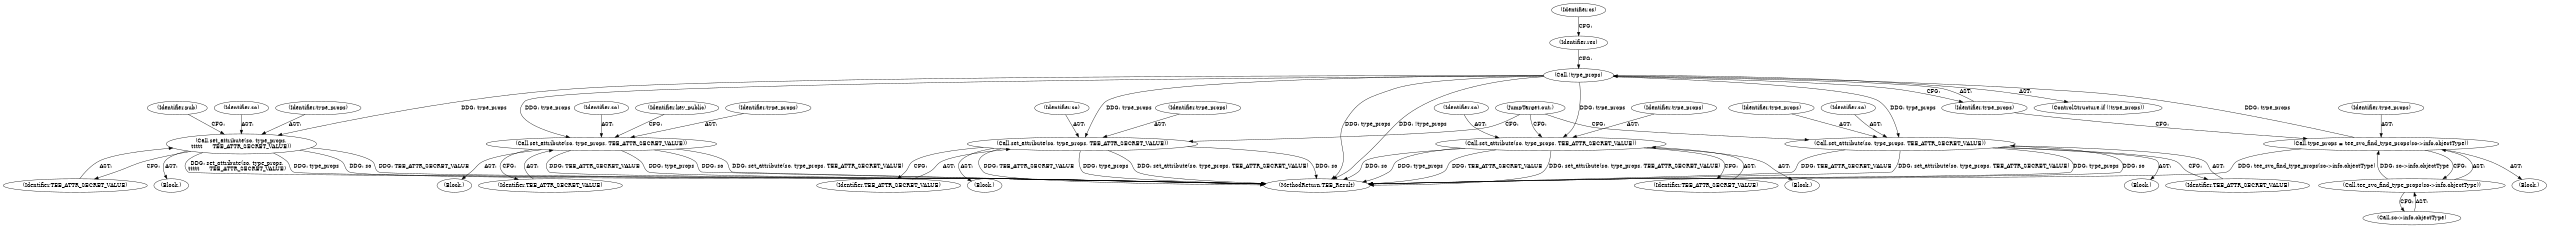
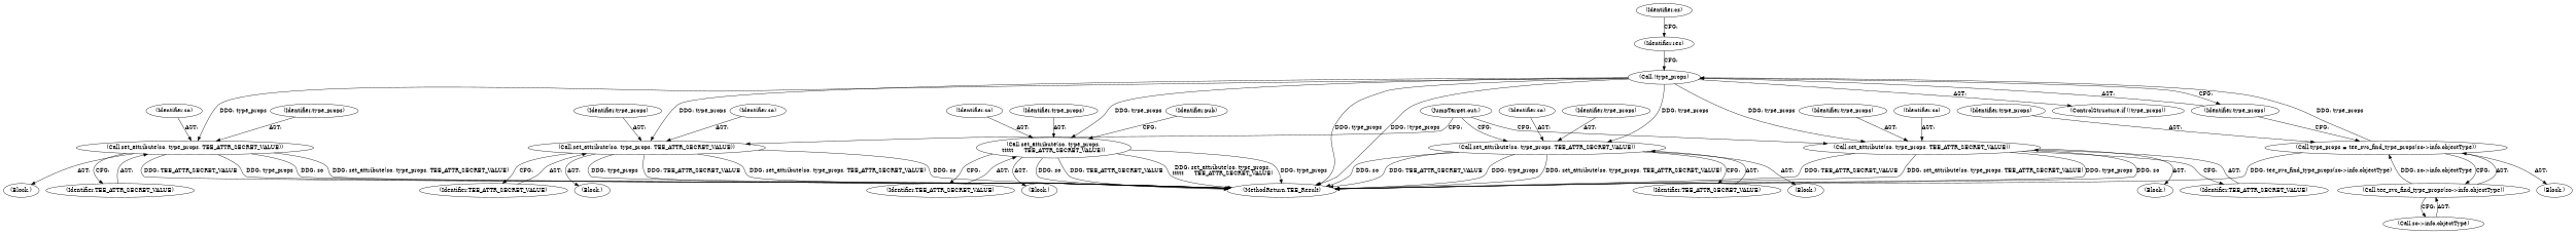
  digraph {
    n1 [label="(Call,!type_props)"]
    n2 [label="(Call,set_attribute(so, type_props,\n\t\t\t\t\t      TEE_ATTR_SECRET_VALUE))"]
    n3 [label="(Call,set_attribute(so, type_props, TEE_ATTR_SECRET_VALUE))"]
    n4 [label="(Call,set_attribute(so, type_props, TEE_ATTR_SECRET_VALUE))"]
    n5 [label="(Call,set_attribute(so, type_props, TEE_ATTR_SECRET_VALUE))"]
    n6 [label="(Call,set_attribute(so, type_props, TEE_ATTR_SECRET_VALUE))"]
    n7 [label="(MethodReturn,TEE_Result)"]
    n8 [label="(ControlStructure,if (!type_props))"]
    n9 [label="(Identifier,type_props)"]
    n10 [label="(Identifier,TEE_ATTR_SECRET_VALUE)"]
    n11 [label="(Block,)"]
    n12 [label="(Identifier,TEE_ATTR_SECRET_VALUE)"]
    n13 [label="(Block,)"]
    n14 [label="(Identifier,TEE_ATTR_SECRET_VALUE)"]
    n15 [label="(Block,)"]
    n16 [label="(Identifier,TEE_ATTR_SECRET_VALUE)"]
    n17 [label="(Block,)"]
    n18 [label="(Block,)"]
    n19 [label="(Identifier,TEE_ATTR_SECRET_VALUE)"]
    n20 [label="(Call,type_props = tee_svc_find_type_props(so->info.objectType))"]
    n21 [label="(Call,tee_svc_find_type_props(so->info.objectType))"]
    n22 [label="(Block,)"]
    n23 [label="(Call,so->info.objectType)"]
    n24 [label="(Identifier,type_props)"]
    n25 [label="(Identifier,res)"]
    n26 [label="(JumpTarget,out:)"]
    n27 [label="(Identifier,type_props)"]
    n28 [label="(Identifier,pub)"]
    n29 [label="(Identifier,type_props)"]
    n30 [label="(Identifier,type_props)"]
    n31 [label="(Identifier,so)"]
    n32 [label="(Identifier,so)"]
-   n33 [label="(Identifier,key_public)"]
    n34 [label="(Identifier,so)"]
    n35 [label="(Identifier,so)"]
    n36 [label="(Identifier,cs)"]
    n37 [label="(Identifier,type_props)"]
    n38 [label="(Identifier,type_props)"]
    n39 [label="(Identifier,so)"]
    n1 -> n2 [label="DDG: type_props"]
    n1 -> n3 [label="DDG: type_props"]
    n1 -> n4 [label="DDG: type_props"]
    n1 -> n5 [label="DDG: type_props"]
    n1 -> n6 [label="DDG: type_props"]
    n1 -> n7 [label="DDG: type_props"]
    n1 -> n7 [label="DDG: !type_props"]
    n1 -> n8 [label="AST: "]
    n1 -> n9 [label="CFG: "]
    n2 -> n7 [label="DDG: so"]
    n2 -> n7 [label="DDG: TEE_ATTR_SECRET_VALUE"]
    n2 -> n7 [label="DDG: set_attribute(so, type_props,\n\t\t\t\t\t      TEE_ATTR_SECRET_VALUE)"]
    n2 -> n7 [label="DDG: type_props"]
    n2 -> n10 [label="CFG: "]
    n2 -> n11 [label="AST: "]
    n3 -> n7 [label="DDG: set_attribute(so, type_props, TEE_ATTR_SECRET_VALUE)"]
    n3 -> n7 [label="DDG: TEE_ATTR_SECRET_VALUE"]
    n3 -> n7 [label="DDG: type_props"]
    n3 -> n7 [label="DDG: so"]
    n3 -> n12 [label="CFG: "]
    n3 -> n13 [label="AST: "]
    n4 -> n7 [label="DDG: type_props"]
    n4 -> n7 [label="DDG: TEE_ATTR_SECRET_VALUE"]
    n4 -> n7 [label="DDG: set_attribute(so, type_props, TEE_ATTR_SECRET_VALUE)"]
    n4 -> n7 [label="DDG: so"]
    n4 -> n14 [label="CFG: "]
    n4 -> n15 [label="AST: "]
    n5 -> n7 [label="DDG: TEE_ATTR_SECRET_VALUE"]
    n5 -> n7 [label="DDG: type_props"]
    n5 -> n7 [label="DDG: set_attribute(so, type_props, TEE_ATTR_SECRET_VALUE)"]
    n5 -> n7 [label="DDG: so"]
    n5 -> n16 [label="CFG: "]
    n5 -> n17 [label="AST: "]
    n6 -> n7 [label="DDG: TEE_ATTR_SECRET_VALUE"]
    n6 -> n7 [label="DDG: set_attribute(so, type_props, TEE_ATTR_SECRET_VALUE)"]
    n6 -> n7 [label="DDG: type_props"]
    n6 -> n7 [label="DDG: so"]
    n6 -> n18 [label="AST: "]
    n6 -> n19 [label="CFG: "]
    n9 -> n1 [label="AST: "]
    n9 -> n20 [label="CFG: "]
    n10 -> n2 [label="AST: "]
    n12 -> n3 [label="AST: "]
    n14 -> n4 [label="AST: "]
    n16 -> n5 [label="AST: "]
    n19 -> n6 [label="AST: "]
    n20 -> n1 [label="DDG: type_props"]
    n20 -> n7 [label="DDG: tee_svc_find_type_props(so->info.objectType)"]
    n20 -> n21 [label="CFG: "]
    n20 -> n22 [label="AST: "]
    n21 -> n20 [label="AST: "]
    n21 -> n20 [label="DDG: so->info.objectType"]
    n21 -> n23 [label="CFG: "]
    n23 -> n21 [label="AST: "]
    n24 -> n4 [label="AST: "]
    n25 -> n1 [label="CFG: "]
    n26 -> n4 [label="CFG: "]
    n26 -> n5 [label="CFG: "]
    n26 -> n6 [label="CFG: "]
    n27 -> n6 [label="AST: "]
    n28 -> n2 [label="CFG: "]
    n29 -> n20 [label="AST: "]
    n30 -> n3 [label="AST: "]
    n31 -> n3 [label="AST: "]
    n32 -> n5 [label="AST: "]
-   n33 -> n3 [label="CFG: "]
    n34 -> n6 [label="AST: "]
    n35 -> n2 [label="AST: "]
    n36 -> n25 [label="CFG: "]
    n37 -> n5 [label="AST: "]
    n38 -> n2 [label="AST: "]
    n39 -> n4 [label="AST: "]
  }
